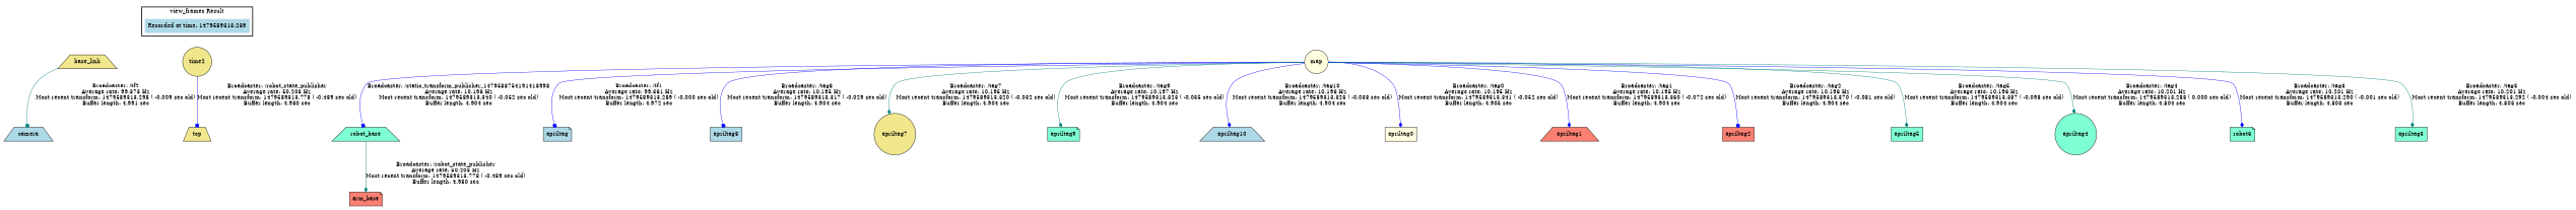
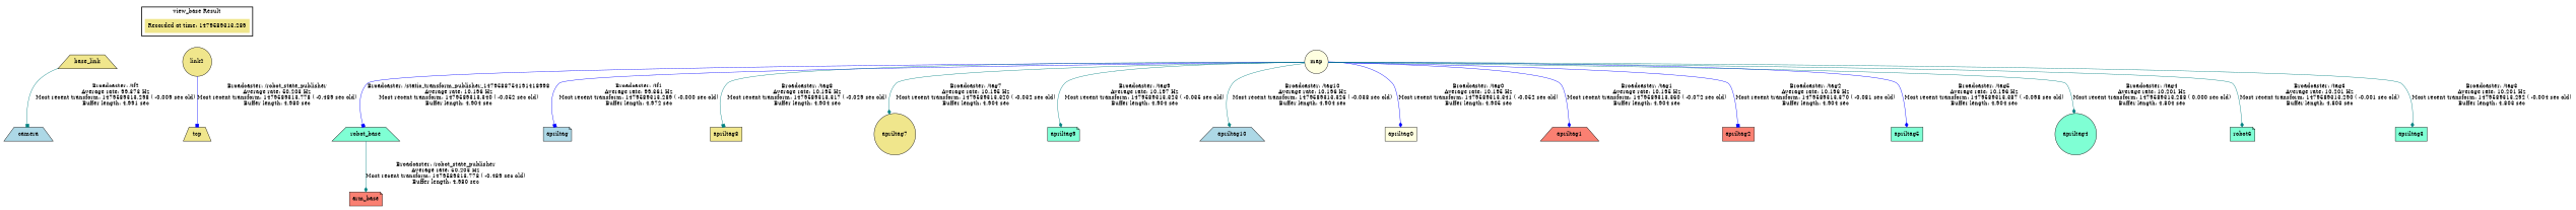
  digraph {
    node [fillcolor=aquamarine shape=trapezium style=filled]
    edge [arrowhead=diamond color=blue]
-   "Recorded at time: 1479589313.289" [fillcolor=lightblue shape=plaintext]
+   "Recorded at time: 1479589313.289" [fillcolor=khaki shape=plaintext]
    base_link [fillcolor=khaki]
-   link2 [fillcolor=khaki shape=circle label=time2]
+   link2 [fillcolor=khaki shape=circle]
    map [fillcolor=lightyellow shape=circle]
    camera [fillcolor=lightblue]
    tcp [fillcolor=khaki]
    arm_base [fillcolor=salmon shape=note]
    robot_base
    apriltag [fillcolor=lightblue shape=note]
-   apriltag8 [fillcolor=lightblue shape=box]
+   apriltag8 [fillcolor=khaki shape=box]
    apriltag7 [fillcolor=khaki shape=circle]
    apriltag9 [shape=note]
    apriltag10 [fillcolor=lightblue]
    apriltag0 [fillcolor=lightyellow shape=box]
    apriltag1 [fillcolor=salmon]
    apriltag2 [fillcolor=salmon shape=box]
    apriltag5 [shape=box]
    apriltag4 [shape=circle]
    n19 [label=robot6 shape=note]
    apriltag3 [shape=box]
    subgraph cluster_1 {
      color=black
-     label="view_frames Result"
+     label="view_base Result"
      style=bold
      "Recorded at time: 1479589313.289"
    }
    "Recorded at time: 1479589313.289" -> base_link [style=invis arrowhead="" color=""]
    "Recorded at time: 1479589313.289" -> link2 [style=invis arrowhead="" color=""]
    "Recorded at time: 1479589313.289" -> map [style=invis arrowhead="" color=""]
    base_link -> camera [arrowhead=box color=teal label="Broadcaster: /tf2\nAverage rate: 99.373 Hz\nMost recent transform: 1479589313.298 ( -0.009 sec old)\nBuffer length: 4.991 sec\n"]
    link2 -> tcp [arrowhead=box label="Broadcaster: /robot_state_publisher\nAverage rate: 50.203 Hz\nMost recent transform: 1479589313.778 ( -0.489 sec old)\nBuffer length: 4.980 sec\n"]
    map -> robot_base [arrowhead=box label="Broadcaster: /static_transform_publisher_1479588754191418998\nAverage rate: 10.196 Hz\nMost recent transform: 1479589313.340 ( -0.052 sec old)\nBuffer length: 4.904 sec\n"]
    map -> apriltag [arrowhead=box label="Broadcaster: /tf1\nAverage rate: 99.361 Hz\nMost recent transform: 1479589313.289 ( -0.000 sec old)\nBuffer length: 4.972 sec\n"]
-   map -> apriltag8 [arrowhead=box label="Broadcaster: /tag8\nAverage rate: 10.195 Hz\nMost recent transform: 1479589313.317 ( -0.029 sec old)\nBuffer length: 4.904 sec\n"]
+   map -> apriltag8 [arrowhead=box color=teal label="Broadcaster: /tag8\nAverage rate: 10.195 Hz\nMost recent transform: 1479589313.317 ( -0.029 sec old)\nBuffer length: 4.904 sec\n"]
    map -> apriltag7 [color=teal label="Broadcaster: /tag7\nAverage rate: 10.195 Hz\nMost recent transform: 1479589313.320 ( -0.032 sec old)\nBuffer length: 4.904 sec\n"]
    map -> apriltag9 [color=teal label="Broadcaster: /tag9\nAverage rate: 10.197 Hz\nMost recent transform: 1479589313.323 ( -0.035 sec old)\nBuffer length: 4.904 sec\n"]
-   map -> apriltag10 [label="Broadcaster: /tag10\nAverage rate: 10.196 Hz\nMost recent transform: 1479589313.326 ( -0.038 sec old)\nBuffer length: 4.904 sec\n"]
+   map -> apriltag10 [color=teal label="Broadcaster: /tag10\nAverage rate: 10.196 Hz\nMost recent transform: 1479589313.326 ( -0.038 sec old)\nBuffer length: 4.904 sec\n"]
    map -> apriltag0 [label="Broadcaster: /tag0\nAverage rate: 10.195 Hz\nMost recent transform: 1479589313.341 ( -0.052 sec old)\nBuffer length: 4.905 sec\n"]
    map -> apriltag1 [label="Broadcaster: /tag1\nAverage rate: 10.195 Hz\nMost recent transform: 1479589313.360 ( -0.072 sec old)\nBuffer length: 4.904 sec\n"]
    map -> apriltag2 [arrowhead=box label="Broadcaster: /tag2\nAverage rate: 10.196 Hz\nMost recent transform: 1479589313.370 ( -0.081 sec old)\nBuffer length: 4.904 sec\n"]
-   map -> apriltag5 [color=teal label="Broadcaster: /tag5\nAverage rate: 10.196 Hz\nMost recent transform: 1479589313.387 ( -0.098 sec old)\nBuffer length: 4.904 sec\n"]
+   map -> apriltag5 [label="Broadcaster: /tag5\nAverage rate: 10.196 Hz\nMost recent transform: 1479589313.387 ( -0.098 sec old)\nBuffer length: 4.904 sec\n"]
    map -> apriltag4 [color=teal label="Broadcaster: /tag4\nAverage rate: 10.201 Hz\nMost recent transform: 1479589313.288 ( 0.000 sec old)\nBuffer length: 4.804 sec\n"]
-   map -> n19 [label="Broadcaster: /tag6\nAverage rate: 10.201 Hz\nMost recent transform: 1479589313.290 ( -0.001 sec old)\nBuffer length: 4.803 sec\n"]
+   map -> n19 [color=teal label="Broadcaster: /tag6\nAverage rate: 10.201 Hz\nMost recent transform: 1479589313.290 ( -0.001 sec old)\nBuffer length: 4.803 sec\n"]
    map -> apriltag3 [color=teal label="Broadcaster: /tag3\nAverage rate: 10.201 Hz\nMost recent transform: 1479589313.292 ( -0.004 sec old)\nBuffer length: 4.803 sec\n"]
    robot_base -> arm_base [color=teal label="Broadcaster: /robot_state_publisher\nAverage rate: 50.203 Hz\nMost recent transform: 1479589313.778 ( -0.489 sec old)\nBuffer length: 4.980 sec\n"]
  }
